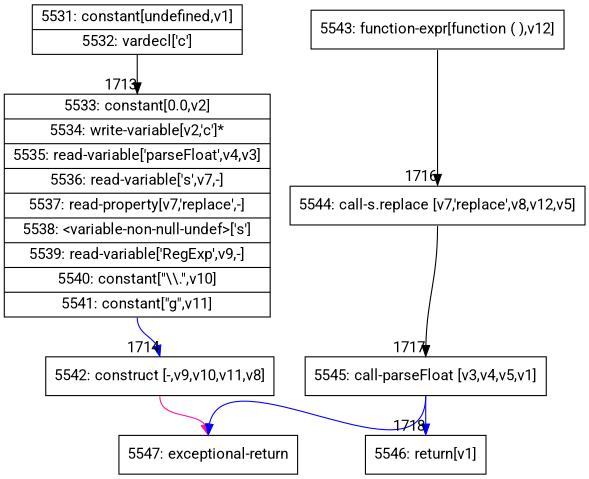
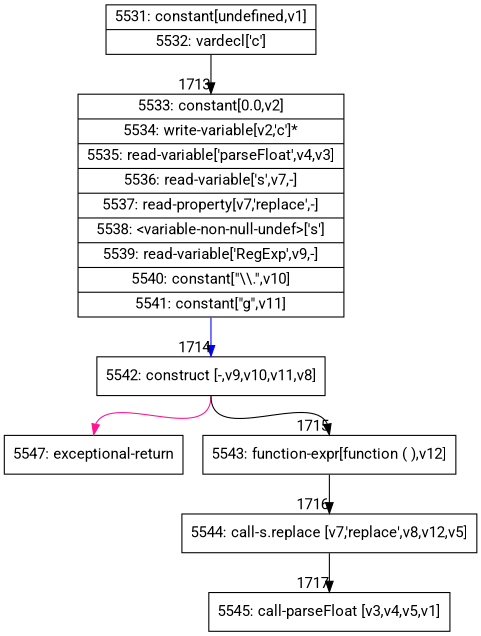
  digraph {
    fontname=Roboto
    rankdir=TD
    node [fontname=Roboto shape=record]
    edge [color=black fontname=Roboto headport=n tailport=s]
    n1 [label="{5531: constant[undefined,v1]|5532: vardecl['c']}"]
    n2 [label="{5533: constant[0.0,v2]|5534: write-variable[v2,'c']*|5535: read-variable['parseFloat',v4,v3]|5536: read-variable['s',v7,-]|5537: read-property[v7,'replace',-]|5538: \<variable-non-null-undef\>['s']|5539: read-variable['RegExp',v9,-]|5540: constant[\"\\\\.\",v10]|5541: constant[\"g\",v11]}"]
    n3 [label="{5542: construct [-,v9,v10,v11,v8]}"]
    n4 [label="{5547: exceptional-return}"]
    n5 [label="{5543: function-expr[function ( ),v12]}"]
    n6 [label="{5544: call-s.replace [v7,'replace',v8,v12,v5]}"]
    n7 [label="{5545: call-parseFloat [v3,v4,v5,v1]}"]
-   n8 [label="{5546: return[v1]}"]
    n1 -> n2 [headlabel="      1713"]
    n2 -> n3 [color=blue headlabel="      1714"]
    n3 -> n4 [color=deeppink]
+   n3 -> n5 [headlabel="      1715"]
    n5 -> n6 [headlabel="      1716"]
    n6 -> n7 [headlabel="      1717"]
-   n7 -> n4 [color=blue]
-   n7 -> n8 [color=blue headlabel="      1718"]
  }
